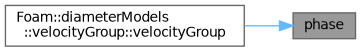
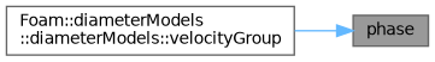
  digraph {
    rankdir=RL
    node [fontname=Helvetica fontsize=10 shape=box style=filled]
    n1 [color=gray40 fillcolor=grey60 fontcolor=black height=0.2 label=phase width=0.4]
-   n2 [color=grey40 fillcolor=white height=0.2 label="Foam::diameterModels\l::velocityGroup::velocityGroup" width=0.4]
+   n2 [color=grey40 fillcolor=white height=0.2 label="Foam::diameterModels\l::diameterModels::velocityGroup" width=0.4]
    n1 -> n2 [color=steelblue1 dir=back fontname=Helvetica fontsize=10 labelfontname=Helvetica labelfontsize=10 style=solid]
  }
